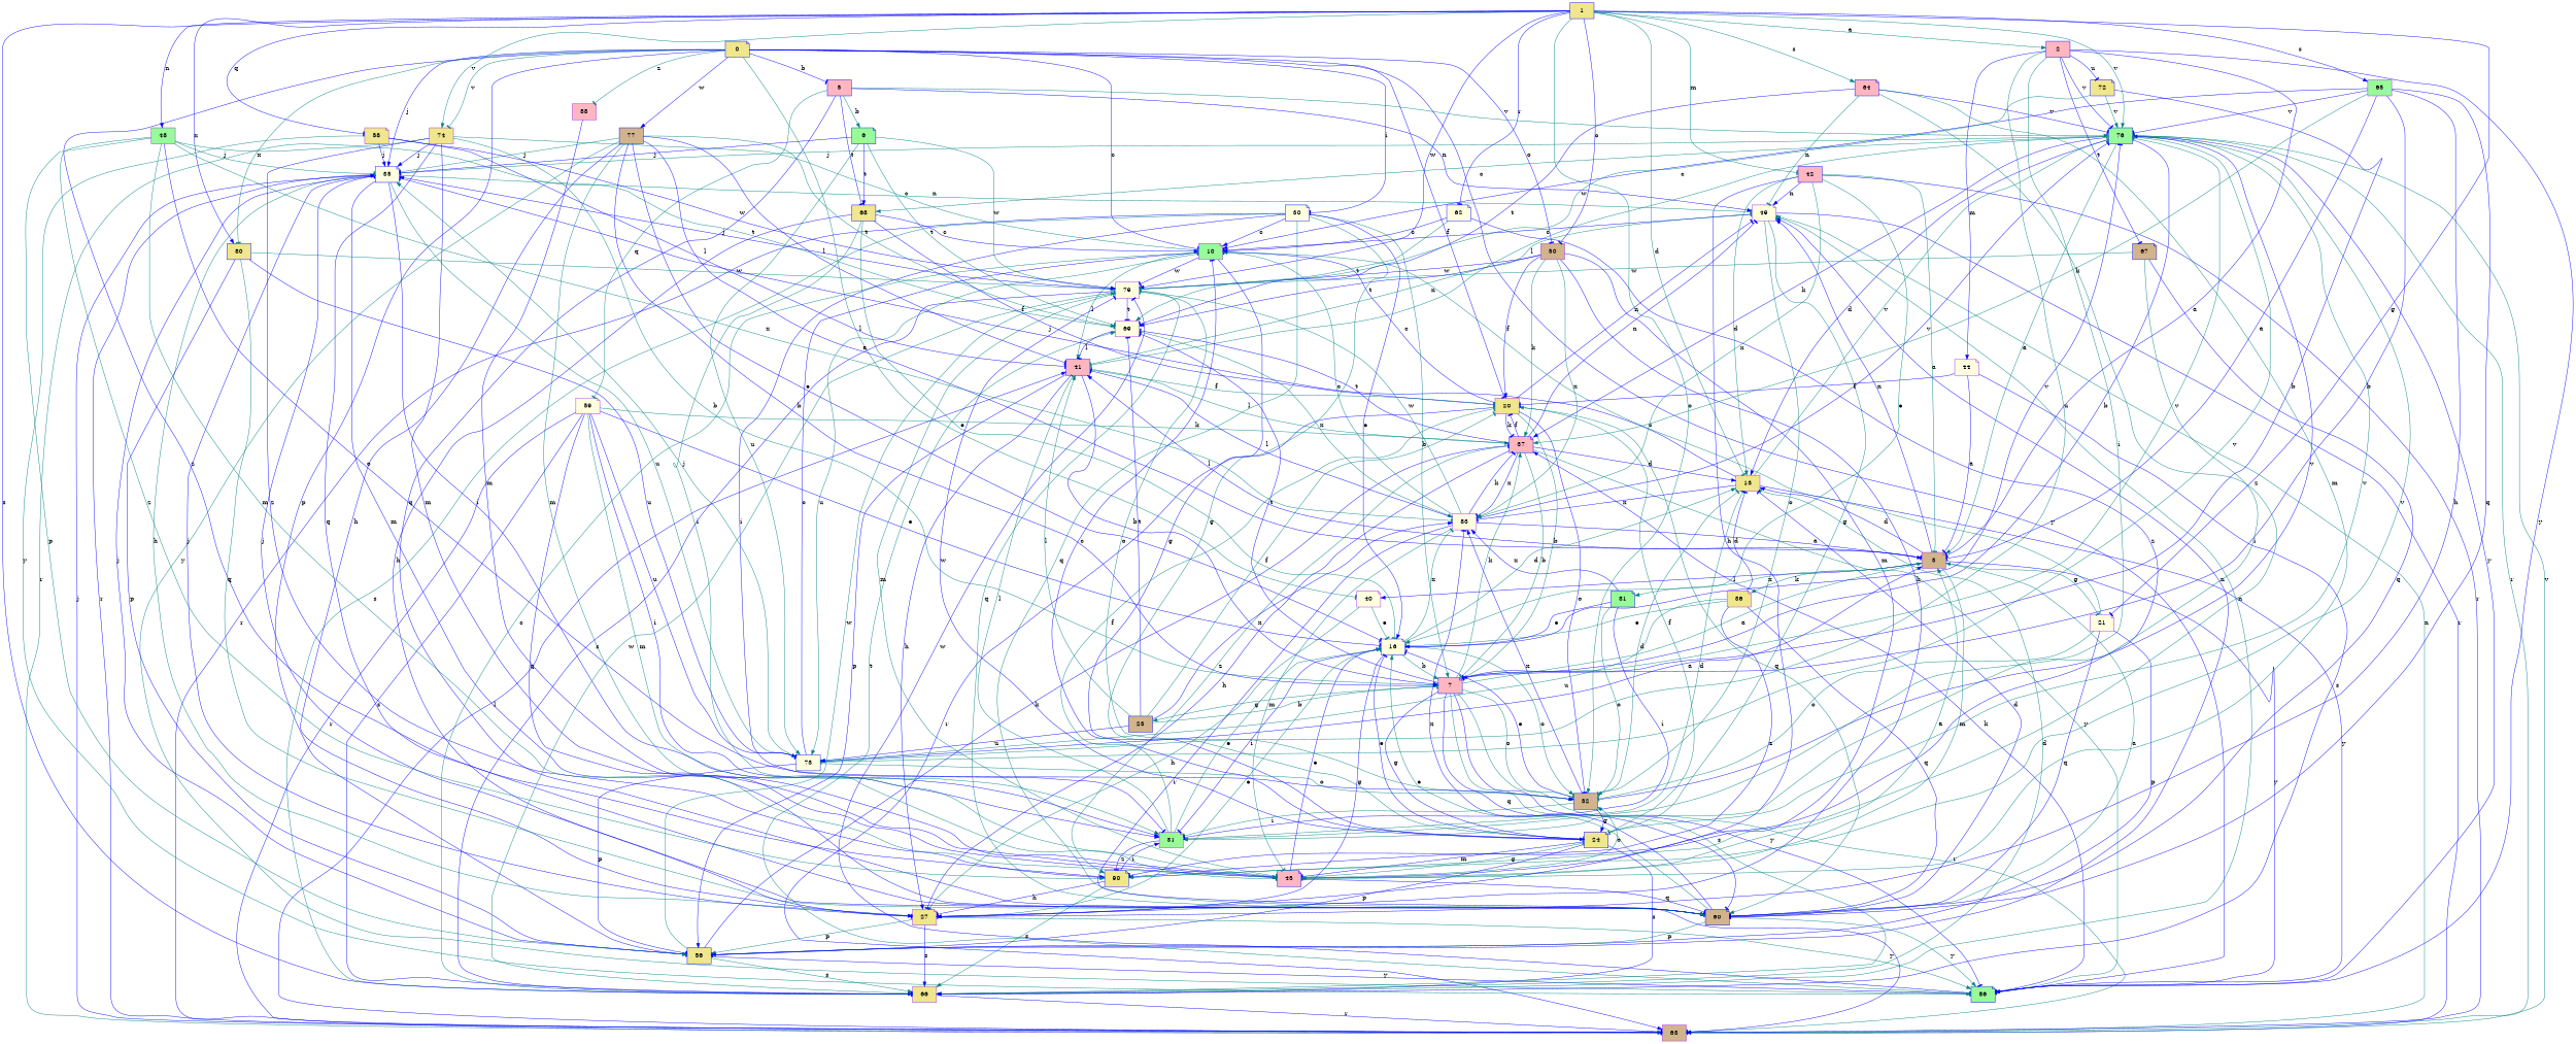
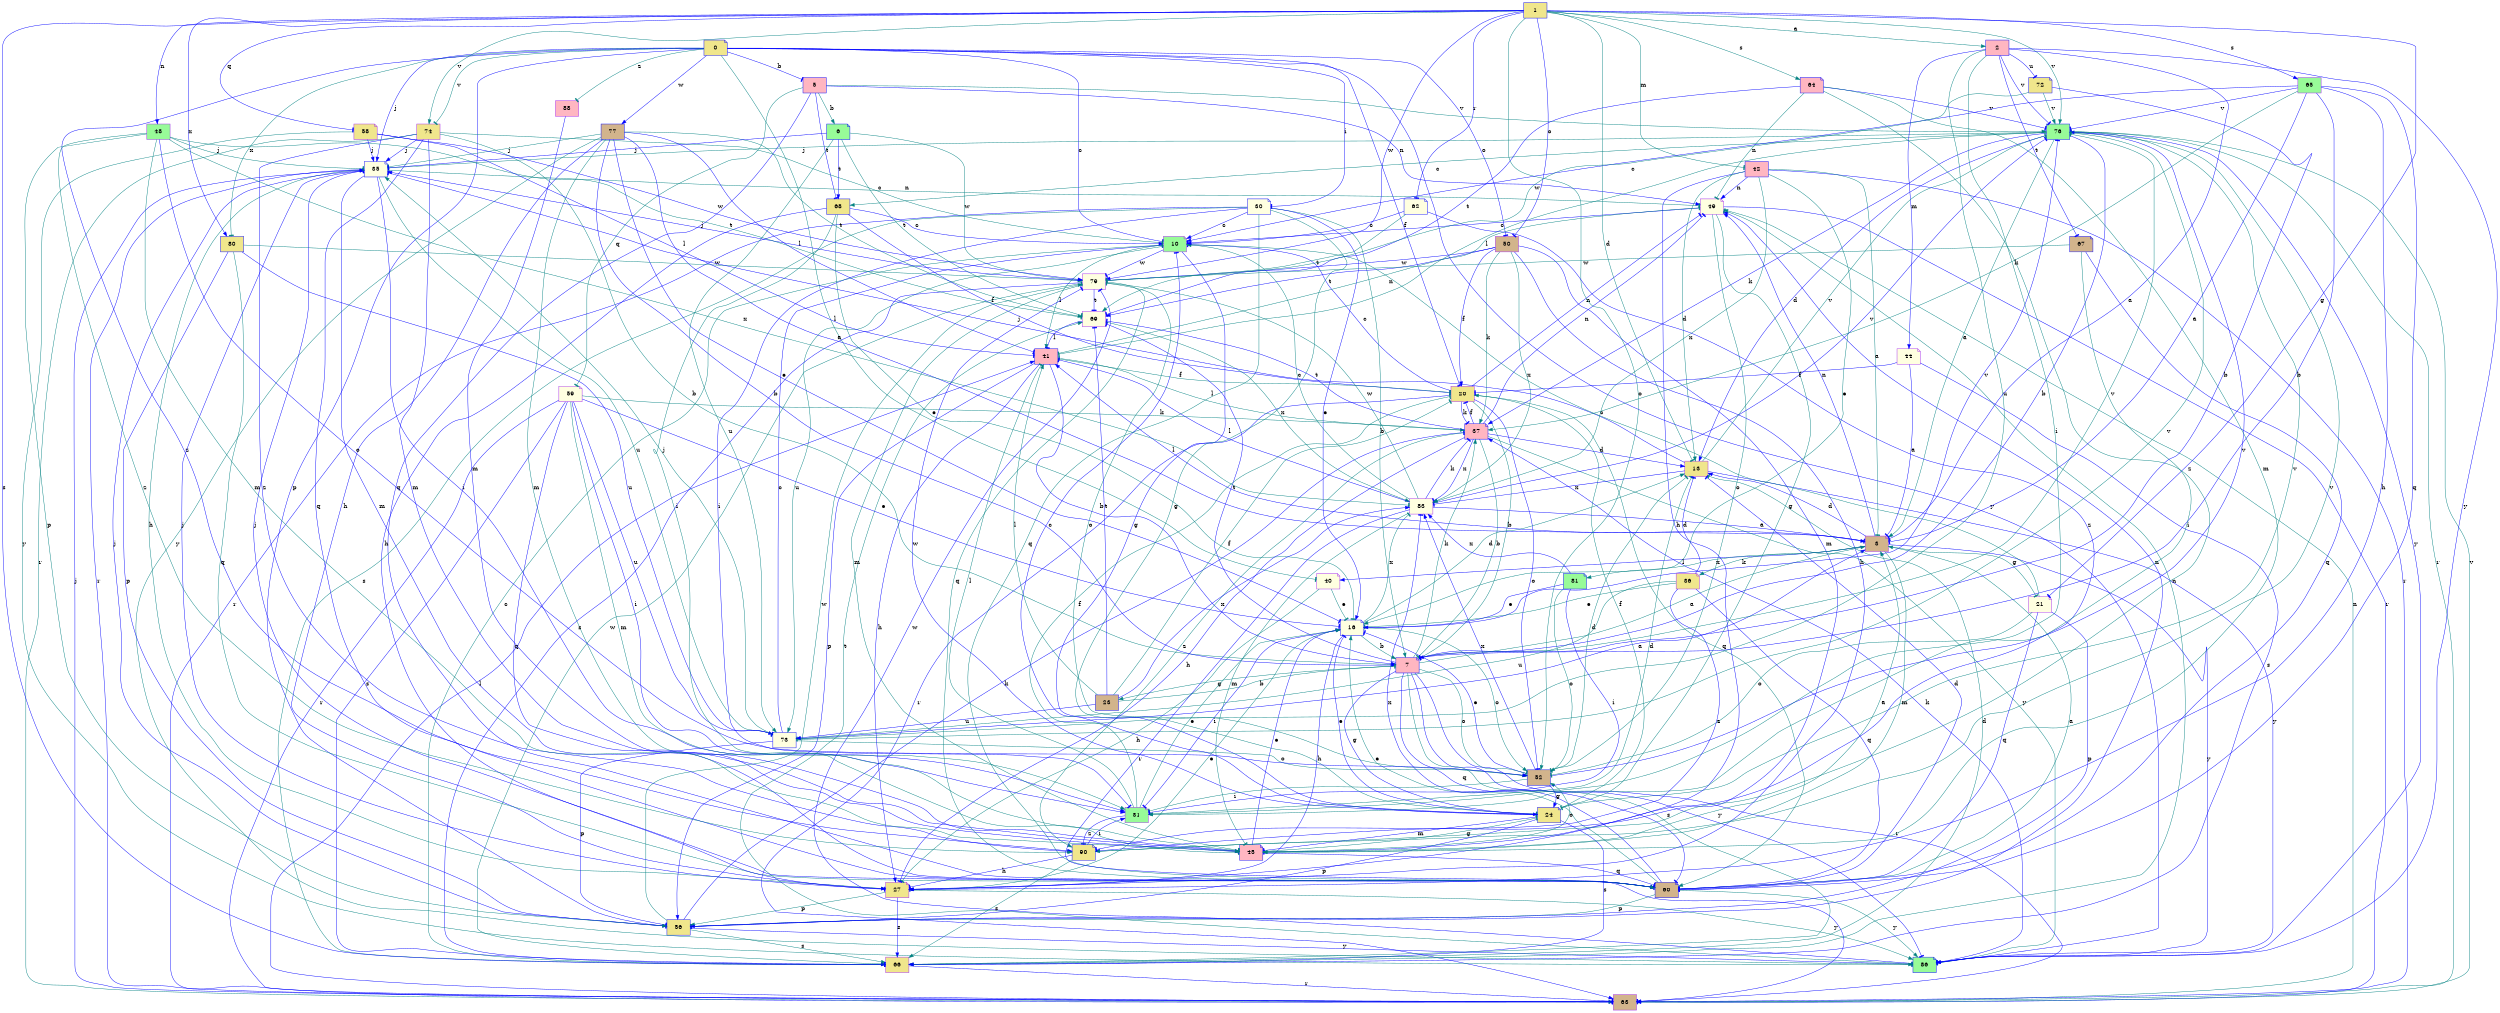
  strict digraph {
    node [color=blue fillcolor=khaki shape=note style=filled]
    edge [arrowhead=tee color=blue]
    5 [fillcolor=lightpink shape=box]
    0
    10 [color=purple fillcolor=palegreen]
    20 [color=purple shape=box]
    30 [fillcolor=lightyellow]
    35 [fillcolor=lightyellow]
    40 [color=purple fillcolor=lightyellow]
    50 [color=purple fillcolor=tan shape=box]
    56 [shape=box]
    74 [color=purple shape=box]
    77 [fillcolor=tan shape=box]
    80 [shape=box]
    86 [fillcolor=palegreen]
    88 [color=purple fillcolor=lightpink shape=box]
    90
    76 [fillcolor=palegreen shape=box]
    49 [color=purple fillcolor=lightyellow]
    6 [fillcolor=palegreen]
    59 [color=purple fillcolor=lightyellow]
    60 [fillcolor=tan]
    68 [shape=box]
    79 [color=purple fillcolor=lightyellow shape=box]
    73 [fillcolor=lightyellow shape=box]
    41 [fillcolor=lightpink shape=box]
    24
    52 [fillcolor=tan shape=box]
    7 [fillcolor=lightpink]
    37 [fillcolor=lightpink]
    63 [color=purple fillcolor=tan shape=box]
    66 [color=purple shape=box]
    31 [color=purple fillcolor=palegreen]
    16 [fillcolor=lightyellow]
    45 [fillcolor=lightpink]
    27 [color=purple]
    69 [color=purple fillcolor=lightyellow shape=box]
    83 [color=purple fillcolor=lightyellow shape=box]
    3 [color=purple fillcolor=tan]
    1 [shape=box]
    2 [fillcolor=lightpink shape=box]
    13 [color=purple shape=box]
    21 [color=purple fillcolor=lightyellow]
    42 [fillcolor=lightpink shape=box]
    48 [color=purple fillcolor=palegreen shape=box]
    58 [color=purple]
    62 [fillcolor=lightyellow]
    64 [fillcolor=lightpink]
    65 [color=purple fillcolor=palegreen shape=box]
    44 [color=purple fillcolor=lightyellow]
    67 [fillcolor=tan]
    72
    36 [color=purple]
    81 [fillcolor=palegreen]
    23 [fillcolor=tan shape=box]
    5 -> 76 [arrowhead=normal color=teal label=v]
    5 -> 49 [arrowhead=normal label=n]
    5 -> 6 [arrowhead=normal color=teal label=b]
    5 -> 59 [color=teal label=q]
    5 -> 60 [label=q]
    5 -> 68 [label=t]
    0 -> 5 [label=b]
    0 -> 10 [label=c]
    0 -> 20 [label=f]
    0 -> 30 [label=i]
    0 -> 35 [arrowhead=normal label=j]
    0 -> 40 [color=teal label=l]
    0 -> 50 [label=o]
    0 -> 56 [arrowhead=normal label=p]
    0 -> 74 [color=teal label=v]
    0 -> 77 [arrowhead=normal label=w]
    0 -> 80 [color=teal label=x]
    0 -> 86 [label=y]
    0 -> 88 [color=teal label=z]
    0 -> 90 [arrowhead=normal label=z]
    10 -> 79 [label=w]
    10 -> 73 [arrowhead=normal color=teal label=u]
    10 -> 41 [arrowhead=normal color=teal label=l]
    10 -> 24 [label=g]
    20 -> 10 [label=c]
    20 -> 49 [label=n]
    20 -> 60 [arrowhead=normal color=teal label=q]
    20 -> 52 [label=o]
    20 -> 7 [color=teal label=b]
    20 -> 37 [label=k]
    20 -> 63 [arrowhead=normal label=r]
    30 -> 10 [arrowhead=normal label=c]
    30 -> 60 [arrowhead=normal color=teal label=q]
    30 -> 24 [color=teal label=g]
    30 -> 7 [arrowhead=normal color=teal label=b]
    30 -> 63 [arrowhead=normal label=r]
    30 -> 66 [arrowhead=normal color=teal label=s]
    30 -> 31 [label=i]
    30 -> 16 [arrowhead=normal label=e]
    35 -> 49 [color=teal label=n]
    35 -> 73 [color=teal label=u]
    35 -> 63 [label=r]
    35 -> 31 [arrowhead=normal label=i]
    35 -> 45 [arrowhead=normal label=m]
    35 -> 27 [arrowhead=normal color=teal label=h]
    40 -> 16 [color=teal label=e]
    40 -> 27 [color=teal label=h]
    50 -> 20 [arrowhead=normal label=f]
    50 -> 79 [label=w]
    50 -> 37 [arrowhead=normal color=teal label=k]
    50 -> 45 [label=m]
    50 -> 27 [label=h]
    50 -> 69 [arrowhead=normal label=t]
    50 -> 83 [arrowhead=normal color=teal label=x]
    56 -> 35 [arrowhead=normal label=j]
    56 -> 86 [label=y]
    56 -> 49 [arrowhead=normal label=n]
    56 -> 79 [arrowhead=normal color=teal label=w]
    56 -> 37 [label=k]
    56 -> 66 [arrowhead=normal color=teal label=s]
    74 -> 10 [color=teal label=c]
    74 -> 35 [arrowhead=normal label=j]
    74 -> 90 [arrowhead=normal label=z]
    74 -> 60 [arrowhead=normal label=q]
    74 -> 7 [arrowhead=normal color=teal label=b]
    74 -> 63 [arrowhead=normal color=teal label=r]
    74 -> 45 [arrowhead=normal label=m]
    77 -> 35 [color=teal label=j]
    77 -> 86 [color=teal label=y]
    77 -> 41 [label=l]
    77 -> 7 [arrowhead=normal label=b]
    77 -> 16 [label=e]
    77 -> 45 [color=teal label=m]
    77 -> 27 [arrowhead=normal label=h]
    77 -> 69 [arrowhead=normal color=teal label=t]
    77 -> 3 [label=a]
    80 -> 56 [label=p]
    80 -> 60 [arrowhead=normal color=teal label=q]
    80 -> 79 [arrowhead=normal color=teal label=w]
    80 -> 73 [label=u]
    86 -> 79 [label=w]
    86 -> 37 [arrowhead=normal label=k]
    86 -> 69 [arrowhead=normal color=teal label=t]
    88 -> 45 [label=m]
    90 -> 76 [color=teal label=v]
    90 -> 66 [arrowhead=normal color=teal label=s]
    90 -> 31 [arrowhead=normal label=i]
    90 -> 27 [label=h]
    76 -> 35 [color=teal label=j]
    76 -> 86 [label=y]
    76 -> 68 [arrowhead=normal color=teal label=c]
    76 -> 41 [color=teal label=l]
    76 -> 7 [label=b]
    76 -> 37 [arrowhead=normal label=k]
    76 -> 63 [color=teal label=r]
    76 -> 3 [arrowhead=normal color=teal label=a]
    76 -> 13 [arrowhead=normal label=d]
    49 -> 10 [label=c]
    49 -> 24 [color=teal label=g]
    49 -> 52 [color=teal label=o]
    49 -> 63 [arrowhead=normal label=r]
    6 -> 35 [label=j]
    6 -> 68 [arrowhead=normal label=t]
    6 -> 79 [arrowhead=normal color=teal label=w]
    6 -> 73 [arrowhead=normal color=teal label=u]
    6 -> 69 [color=teal label=t]
    59 -> 60 [arrowhead=normal label=q]
    59 -> 73 [arrowhead=normal label=u]
    59 -> 37 [arrowhead=normal color=teal label=k]
    59 -> 63 [label=r]
    59 -> 66 [arrowhead=normal label=s]
    59 -> 31 [arrowhead=normal label=i]
    59 -> 16 [label=e]
    59 -> 45 [color=teal label=m]
    60 -> 35 [label=j]
    60 -> 56 [color=teal label=p]
    60 -> 86 [arrowhead=normal color=teal label=y]
    60 -> 16 [arrowhead=normal color=teal label=e]
    60 -> 83 [label=x]
    60 -> 3 [arrowhead=normal color=teal label=a]
    60 -> 13 [label=d]
    68 -> 10 [arrowhead=normal label=c]
    68 -> 20 [label=f]
    68 -> 31 [arrowhead=normal color=teal label=i]
    68 -> 16 [color=teal label=e]
    68 -> 27 [label=h]
    79 -> 35 [arrowhead=normal label=j]
    79 -> 60 [arrowhead=normal color=teal label=q]
    79 -> 52 [arrowhead=normal color=teal label=o]
    79 -> 66 [label=s]
    79 -> 45 [color=teal label=m]
    79 -> 69 [label=t]
    73 -> 10 [label=c]
    73 -> 35 [arrowhead=normal color=teal label=j]
    73 -> 56 [label=p]
    73 -> 76 [color=teal label=v]
    73 -> 52 [arrowhead=normal color=teal label=o]
    73 -> 3 [arrowhead=normal label=a]
    41 -> 20 [color=teal label=f]
    41 -> 56 [arrowhead=normal label=p]
    41 -> 49 [color=teal label=n]
    41 -> 7 [arrowhead=normal label=b]
    41 -> 27 [arrowhead=normal label=h]
    24 -> 10 [label=c]
    24 -> 20 [arrowhead=normal color=teal label=f]
    24 -> 56 [label=p]
    24 -> 76 [color=teal label=v]
    24 -> 79 [label=w]
    24 -> 66 [arrowhead=normal label=s]
    24 -> 16 [label=e]
    24 -> 45 [label=m]
    52 -> 76 [arrowhead=normal label=v]
    52 -> 24 [arrowhead=normal label=g]
    52 -> 31 [color=teal label=i]
    52 -> 16 [label=e]
    52 -> 83 [arrowhead=normal label=x]
    52 -> 13 [color=teal label=d]
    7 -> 86 [label=y]
    7 -> 76 [color=teal label=v]
    7 -> 60 [label=q]
    7 -> 24 [arrowhead=normal label=g]
    7 -> 52 [color=teal label=o]
    7 -> 37 [arrowhead=normal color=teal label=k]
-   7 -> 63 [arrowhead=normal color=teal label=r]
+   7 -> 63 [arrowhead=normal label=r]
    7 -> 66 [arrowhead=normal color=teal label=s]
    7 -> 69 [label=t]
    7 -> 3 [arrowhead=normal color=teal label=a]
    7 -> 23 [arrowhead=normal color=teal label=g]
    37 -> 20 [label=f]
    37 -> 86 [color=teal label=y]
    37 -> 90 [arrowhead=normal color=teal label=z]
    37 -> 49 [label=n]
    37 -> 41 [color=teal label=l]
    37 -> 7 [color=teal label=b]
    37 -> 27 [label=h]
    37 -> 69 [label=t]
    37 -> 83 [label=x]
    37 -> 13 [arrowhead=normal label=d]
    63 -> 35 [arrowhead=normal label=j]
    63 -> 76 [color=teal label=v]
    63 -> 49 [arrowhead=normal color=teal label=n]
    63 -> 41 [arrowhead=normal label=l]
    66 -> 10 [color=teal label=c]
    66 -> 49 [color=teal label=n]
    66 -> 79 [color=teal label=w]
    66 -> 63 [label=r]
    66 -> 13 [color=teal label=d]
    31 -> 20 [color=teal label=f]
    31 -> 90 [label=z]
    31 -> 41 [color=teal label=l]
-   31 -> 16 [color=teal label=e]
+   31 -> 16 [arrowhead=normal color=teal label=e]
    31 -> 13 [color=teal label=d]
    16 -> 76 [label=v]
    16 -> 52 [arrowhead=normal color=teal label=o]
    16 -> 7 [arrowhead=normal color=teal label=b]
    16 -> 31 [label=i]
-   16 -> 27 [arrowhead=normal label=g]
+   16 -> 27 [arrowhead=normal label=h]
    16 -> 83 [color=teal label=x]
    16 -> 13 [arrowhead=normal color=teal label=d]
    45 -> 60 [label=q]
    45 -> 24 [color=teal label=g]
    45 -> 52 [arrowhead=normal color=teal label=o]
    45 -> 16 [arrowhead=normal label=e]
    45 -> 3 [arrowhead=normal color=teal label=a]
    27 -> 35 [label=j]
    27 -> 56 [arrowhead=normal color=teal label=p]
    27 -> 86 [arrowhead=normal color=teal label=y]
    27 -> 66 [arrowhead=normal label=s]
    27 -> 16 [arrowhead=normal color=teal label=e]
    69 -> 41 [label=l]
    69 -> 83 [arrowhead=normal color=teal label=x]
    83 -> 10 [arrowhead=normal color=teal label=c]
    83 -> 76 [label=v]
    83 -> 79 [color=teal label=w]
    83 -> 41 [label=l]
    83 -> 37 [label=k]
    83 -> 63 [label=r]
    83 -> 45 [color=teal label=m]
    83 -> 3 [arrowhead=normal label=a]
    3 -> 40 [arrowhead=normal label=l]
    3 -> 86 [arrowhead=normal label=y]
    3 -> 49 [arrowhead=normal label=n]
    3 -> 41 [arrowhead=normal label=l]
    3 -> 45 [arrowhead=normal color=teal label=m]
    3 -> 13 [arrowhead=normal label=d]
    3 -> 21 [color=teal label=g]
    3 -> 36 [arrowhead=normal color=teal label=k]
    3 -> 81 [arrowhead=normal color=teal label=x]
    1 -> 50 [label=o]
    1 -> 74 [arrowhead=normal color=teal label=v]
    1 -> 80 [arrowhead=normal label=x]
    1 -> 76 [arrowhead=normal color=teal label=v]
    1 -> 79 [arrowhead=normal label=w]
    1 -> 52 [arrowhead=normal color=teal label=o]
    1 -> 66 [label=s]
    1 -> 2 [arrowhead=normal color=teal label=a]
    1 -> 13 [color=teal label=d]
    1 -> 21 [label=g]
    1 -> 42 [color=teal label=m]
    1 -> 48 [arrowhead=normal label=n]
    1 -> 58 [label=q]
    1 -> 62 [label=r]
    1 -> 64 [arrowhead=normal color=teal label=s]
    1 -> 65 [arrowhead=normal label=s]
    2 -> 86 [label=y]
    2 -> 76 [label=v]
    2 -> 73 [color=teal label=u]
    2 -> 31 [arrowhead=normal color=teal label=i]
    2 -> 3 [label=a]
    2 -> 44 [arrowhead=normal label=m]
    2 -> 67 [label=t]
    2 -> 72 [label=u]
    13 -> 35 [label=j]
    13 -> 86 [arrowhead=normal label=y]
    13 -> 76 [color=teal label=v]
    13 -> 83 [label=x]
    21 -> 10 [arrowhead=normal color=teal label=c]
    21 -> 56 [arrowhead=normal label=p]
    21 -> 60 [label=q]
    21 -> 52 [color=teal label=o]
    42 -> 49 [arrowhead=normal label=n]
    42 -> 63 [arrowhead=normal label=r]
    42 -> 16 [arrowhead=normal color=teal label=e]
    42 -> 27 [arrowhead=normal label=h]
    42 -> 83 [arrowhead=normal color=teal label=x]
    42 -> 3 [color=teal label=a]
    42 -> 13 [arrowhead=normal color=teal label=d]
    48 -> 35 [color=teal label=j]
    48 -> 56 [arrowhead=normal color=teal label=p]
    48 -> 90 [arrowhead=normal color=teal label=z]
    48 -> 52 [arrowhead=normal label=o]
    48 -> 45 [arrowhead=normal color=teal label=m]
    48 -> 69 [color=teal label=t]
    48 -> 83 [color=teal label=x]
    58 -> 35 [arrowhead=normal label=j]
    58 -> 86 [arrowhead=normal color=teal label=y]
    58 -> 79 [arrowhead=normal label=w]
    58 -> 41 [label=l]
    62 -> 10 [arrowhead=normal label=c]
    62 -> 90 [arrowhead=normal label=z]
    62 -> 69 [arrowhead=normal color=teal label=t]
    64 -> 90 [arrowhead=normal color=teal label=z]
    64 -> 76 [label=v]
    64 -> 49 [color=teal label=n]
    64 -> 45 [arrowhead=normal color=teal label=m]
    64 -> 69 [label=t]
    65 -> 10 [arrowhead=normal label=c]
    65 -> 76 [label=v]
    65 -> 60 [label=q]
    65 -> 7 [label=b]
    65 -> 37 [arrowhead=normal color=teal label=k]
    65 -> 27 [arrowhead=normal label=h]
    65 -> 3 [label=a]
    44 -> 20 [label=f]
    44 -> 66 [arrowhead=normal label=s]
    44 -> 3 [label=a]
    67 -> 60 [label=q]
    67 -> 79 [color=teal label=w]
    67 -> 31 [arrowhead=normal color=teal label=i]
    72 -> 76 [arrowhead=normal color=teal label=v]
    72 -> 79 [color=teal label=w]
    72 -> 7 [arrowhead=normal label=b]
    36 -> 90 [label=z]
    36 -> 60 [label=q]
    36 -> 73 [arrowhead=normal color=teal label=u]
    36 -> 16 [color=teal label=e]
    36 -> 13 [label=d]
    81 -> 52 [arrowhead=normal color=teal label=o]
    81 -> 31 [label=i]
    81 -> 16 [arrowhead=normal label=e]
    81 -> 83 [arrowhead=normal label=x]
    23 -> 20 [color=teal label=f]
    23 -> 73 [arrowhead=normal label=u]
    23 -> 41 [arrowhead=normal color=teal label=l]
    23 -> 7 [color=teal label=b]
    23 -> 69 [label=t]
    23 -> 83 [arrowhead=normal label=x]
  }
